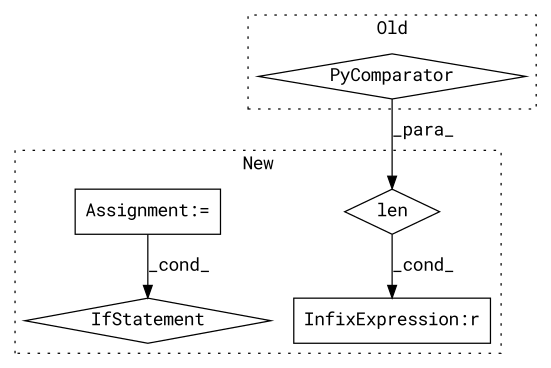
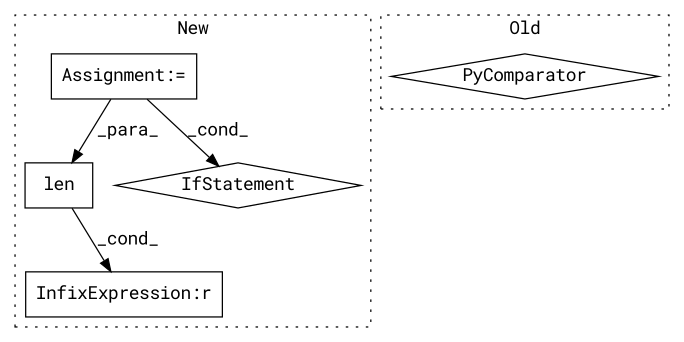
  digraph {
    fontname="Roboto Mono"
    node [fontname="Roboto Mono" shape=box]
    edge [fontname="Roboto Mono"]
-   n1 [a=32 l="4,1" label=len s="2404,2417" shape=diamond]
+   n1 [a=32 l="4,1" label=len s="2404,2417"]
    n2 [a=25 l="4,2" label=IfStatement s="2399,2503" shape=diamond]
    n3 [a=27 l=4 label="InfixExpression:r" s=2418]
    n4 [a=7 l=1 label="Assignment:=" s=2350]
    n5 [a=113 l=29 label=PyComparator s=1380 shape=diamond]
    subgraph cluster_1 {
      label=New
      style=dotted
      n1
      n2
      n3
      n4
    }
    subgraph cluster_2 {
      label=Old
      style=dotted
      n5
    }
    n1 -> n3 [label=_cond_]
-   n5 -> n1 [label=_para_]
+   n4 -> n1 [label=_para_]
    n4 -> n2 [label=_cond_]
  }
